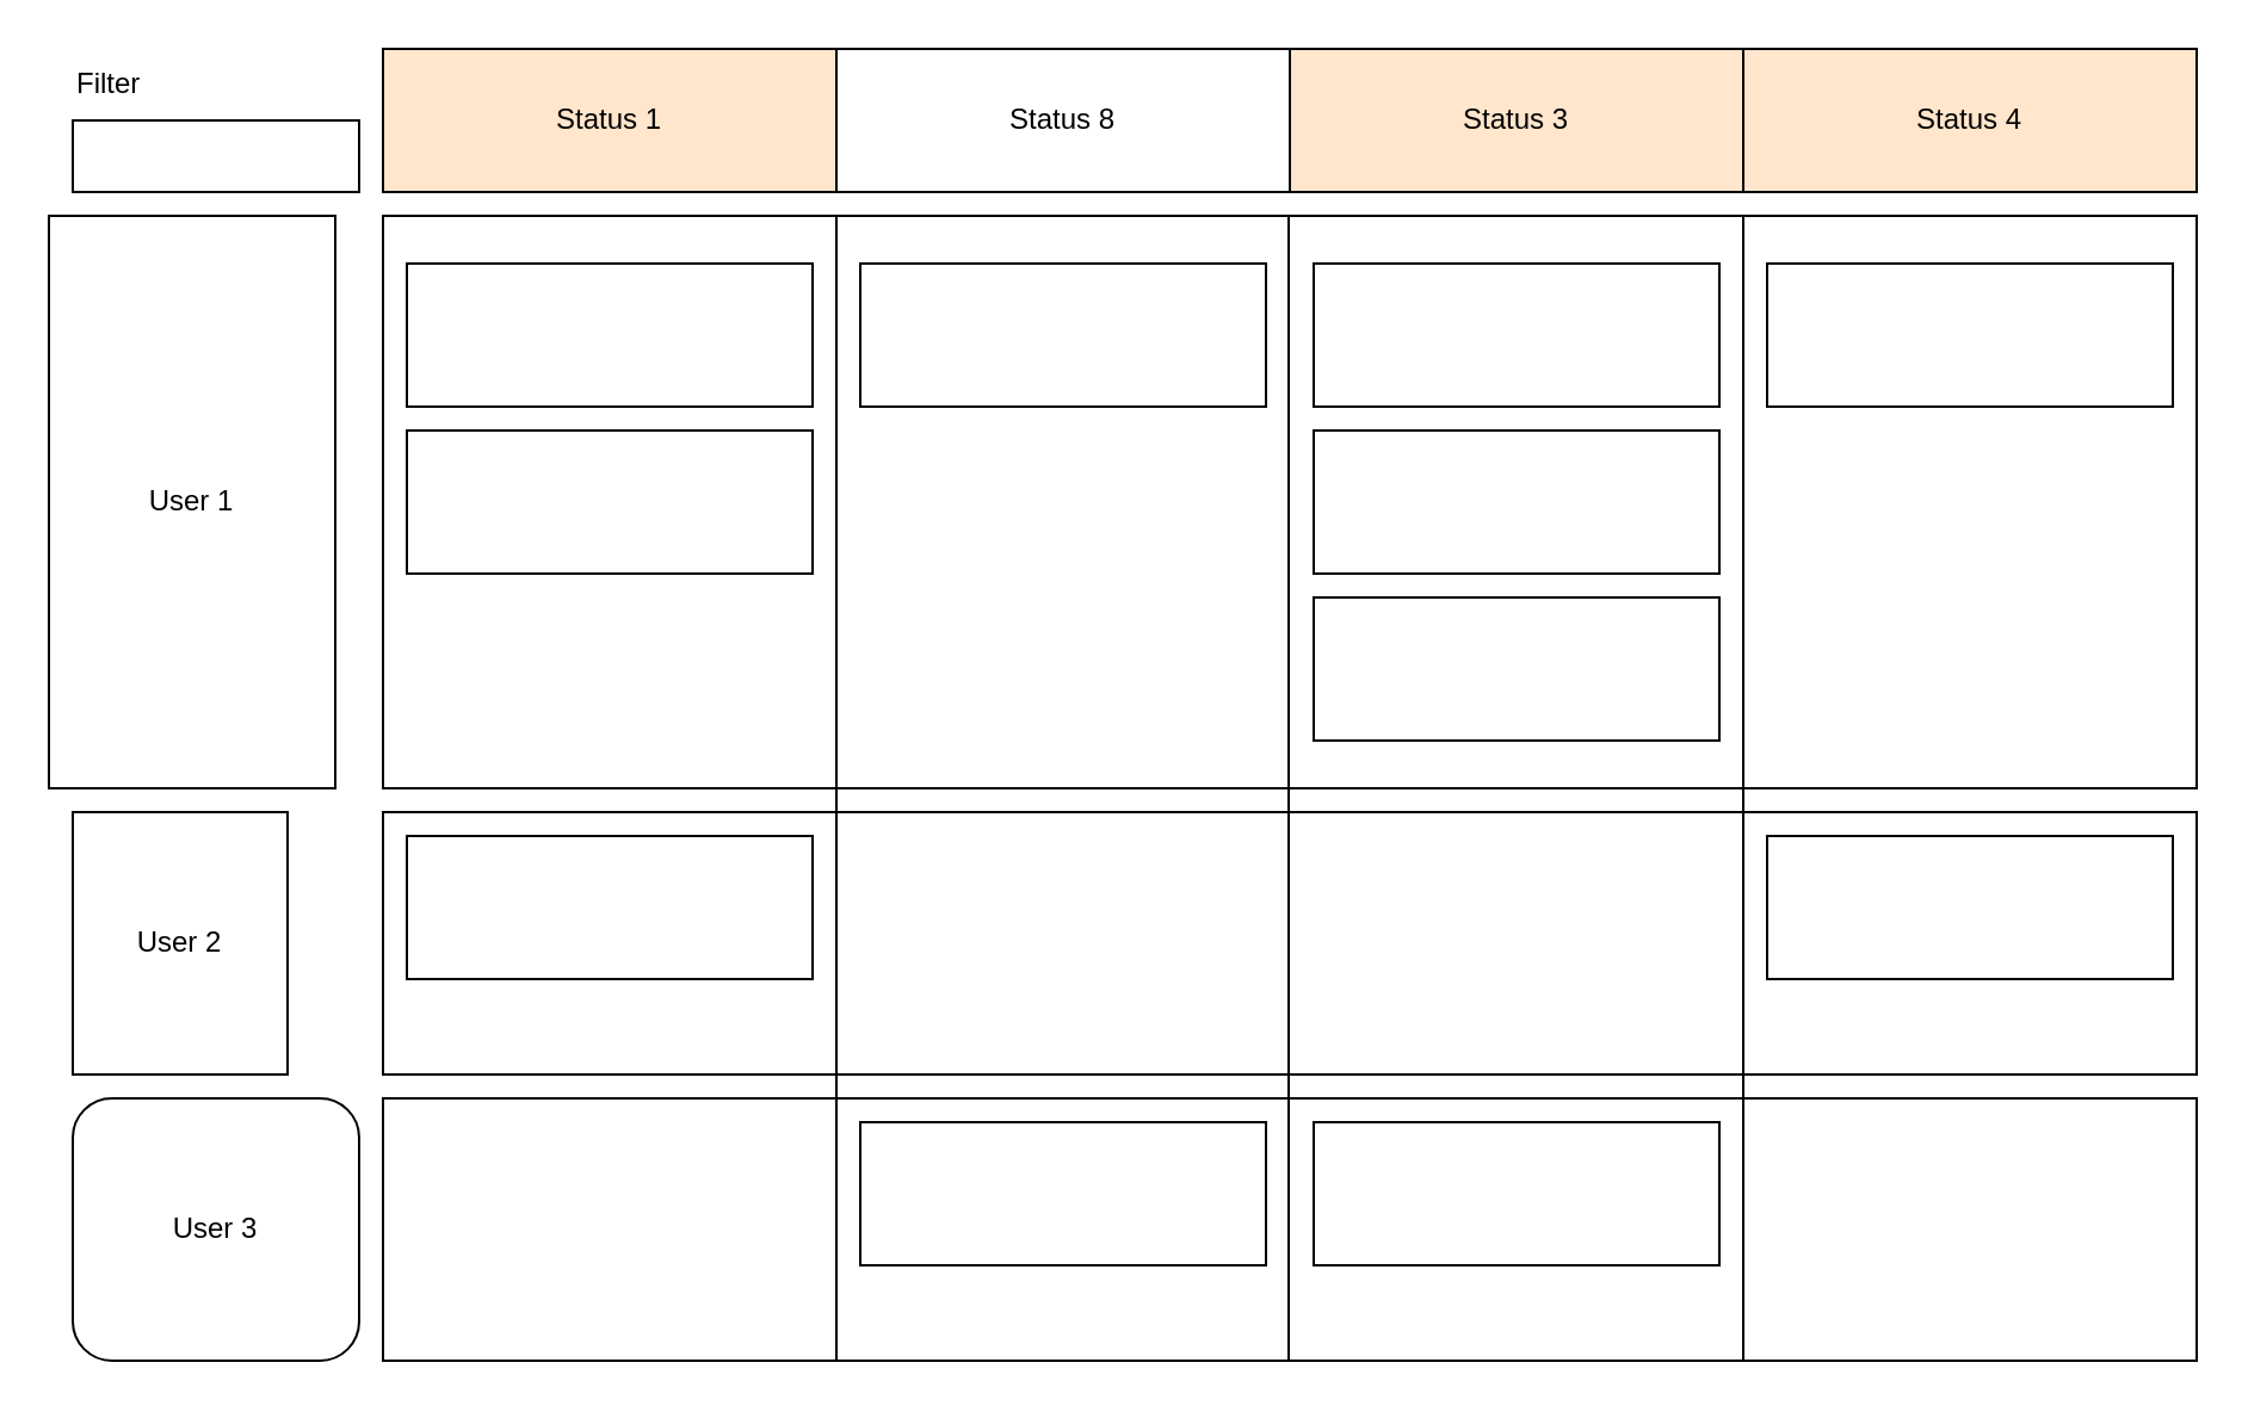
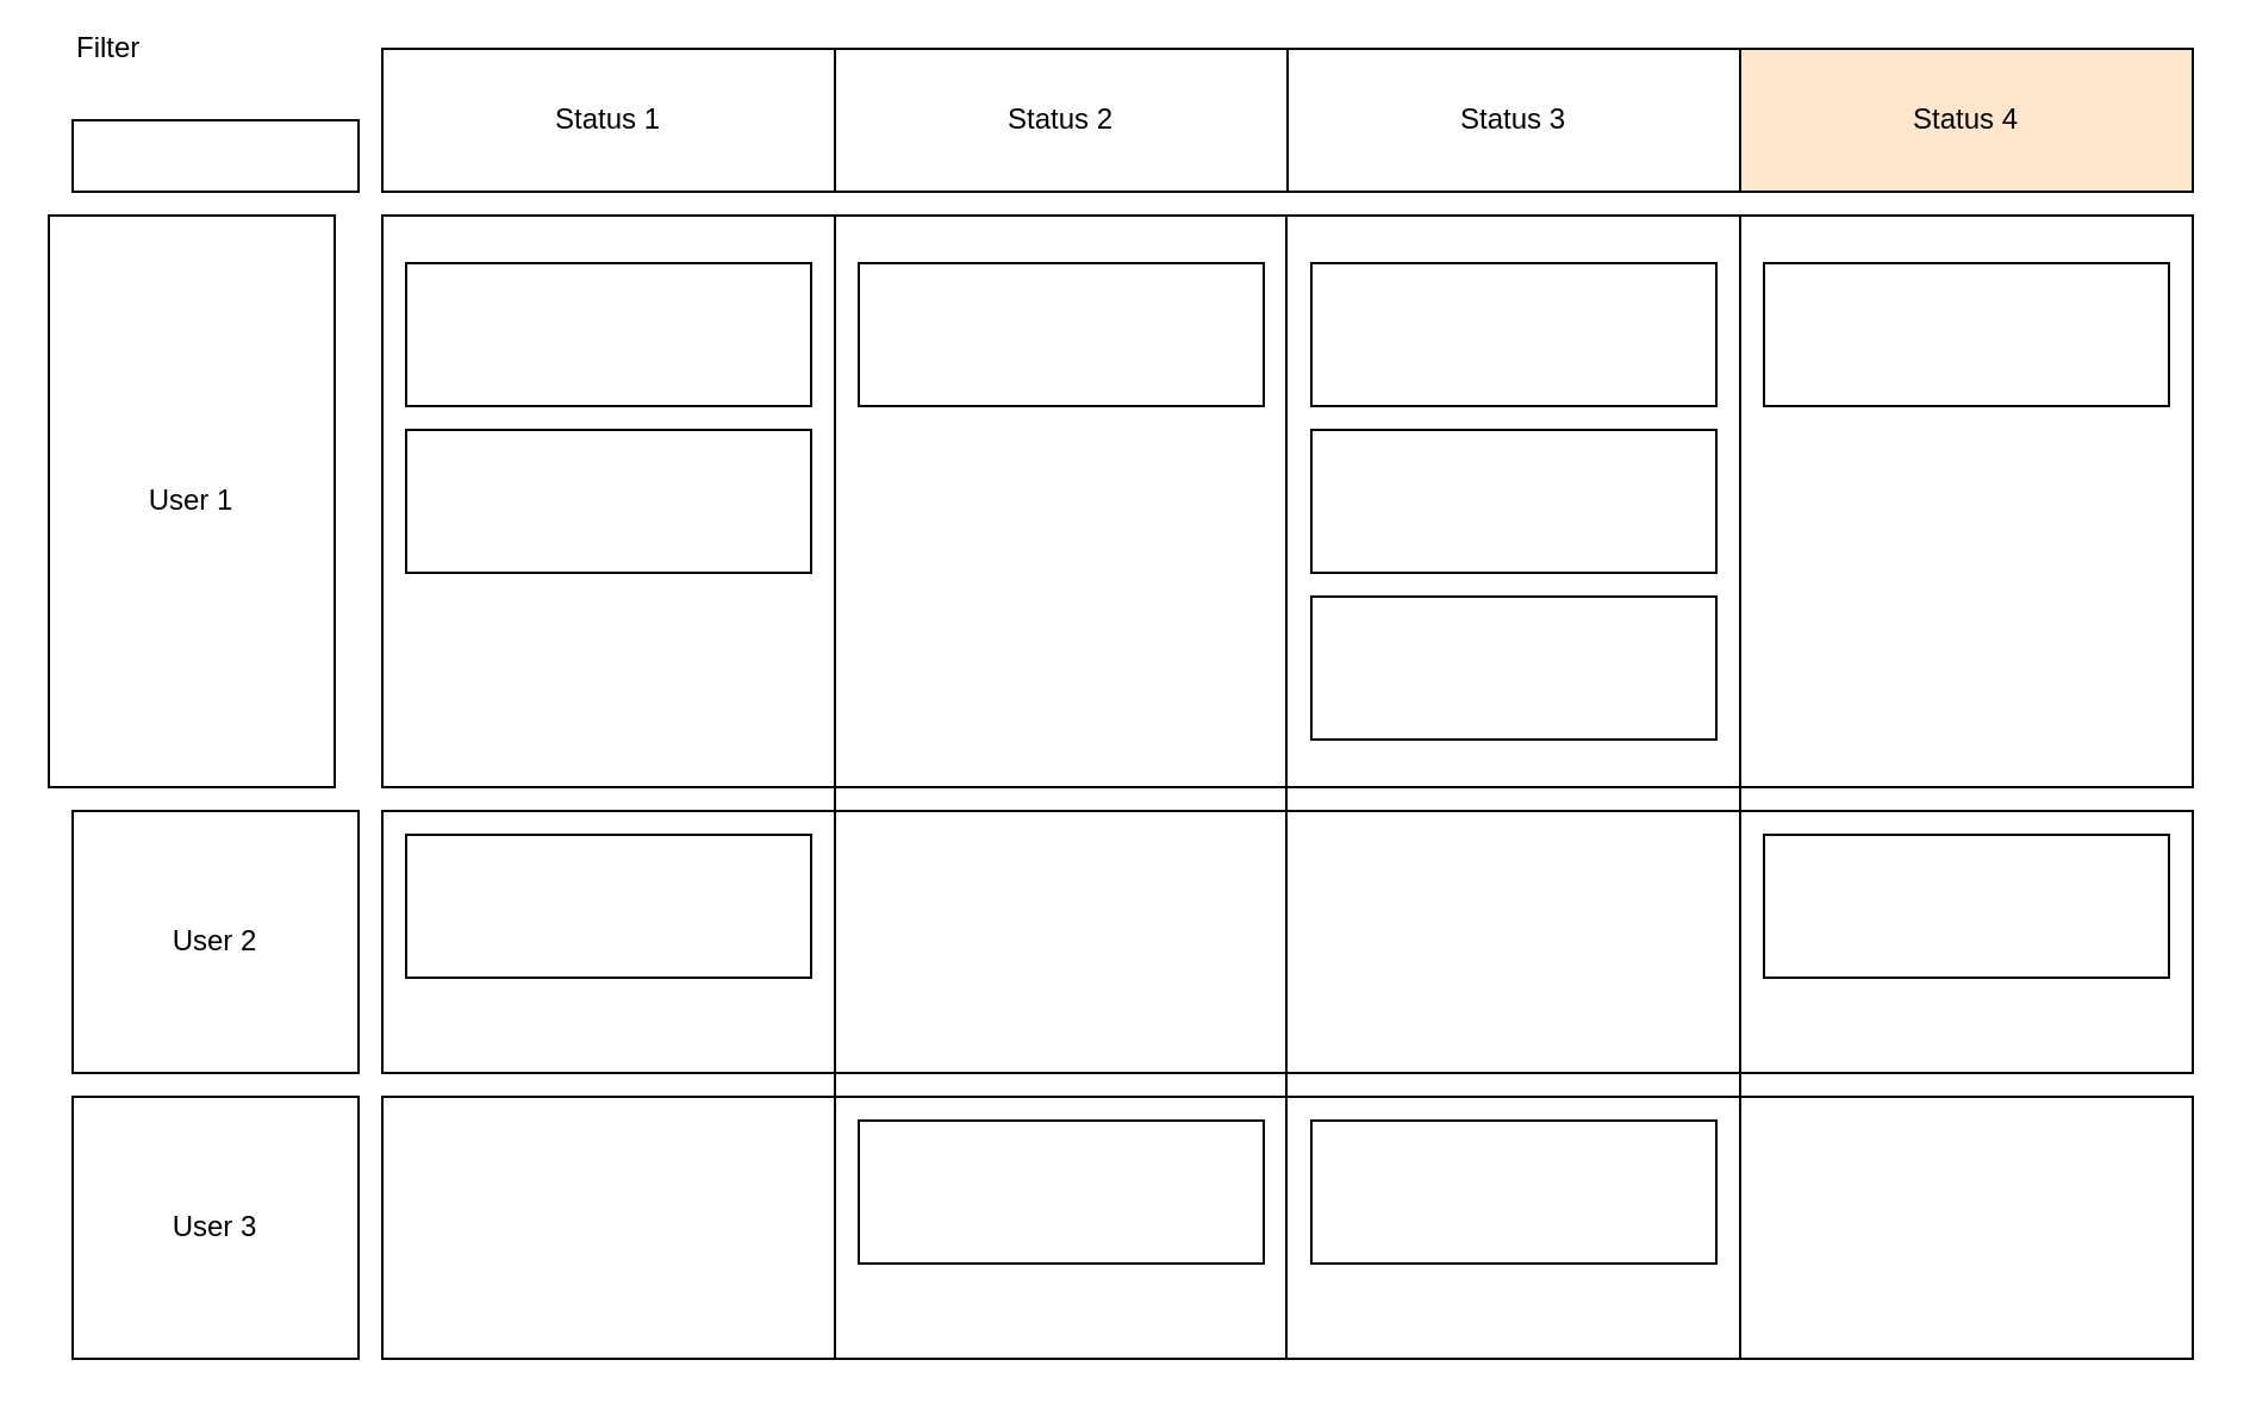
  <mxCell id="0" />
  <mxCell id="1" parent="0" />
  <mxCell id="2" value="" style="rounded=0;whiteSpace=wrap;html=1;" vertex="1" parent="1"><mxGeometry x="160" y="90" width="760" height="240" as="geometry" /></mxCell>
  <mxCell id="3" value="" style="rounded=0;whiteSpace=wrap;html=1;" vertex="1" parent="1"><mxGeometry x="160" y="340" width="760" height="110" as="geometry" /></mxCell>
  <mxCell id="4" value="" style="rounded=0;whiteSpace=wrap;html=1;" vertex="1" parent="1"><mxGeometry x="160" y="460" width="760" height="110" as="geometry" /></mxCell>
  <mxCell id="5" value="" style="endArrow=none;html=1;rounded=0;exitX=0.25;exitY=1;exitDx=0;exitDy=0;" edge="1" parent="1" source="4"><mxGeometry width="50" height="50" relative="1" as="geometry"><mxPoint x="300" y="140" as="sourcePoint" /><mxPoint x="350" y="90" as="targetPoint" /></mxGeometry></mxCell>
  <mxCell id="6" value="" style="endArrow=none;html=1;rounded=0;exitX=0.25;exitY=1;exitDx=0;exitDy=0;" edge="1" parent="1"><mxGeometry width="50" height="50" relative="1" as="geometry"><mxPoint x="539.5" y="570" as="sourcePoint" /><mxPoint x="539.5" y="90" as="targetPoint" /></mxGeometry></mxCell>
  <mxCell id="7" value="" style="endArrow=none;html=1;rounded=0;exitX=0.25;exitY=1;exitDx=0;exitDy=0;" edge="1" parent="1"><mxGeometry width="50" height="50" relative="1" as="geometry"><mxPoint x="730" y="570" as="sourcePoint" /><mxPoint x="730" y="90" as="targetPoint" /></mxGeometry></mxCell>
  <mxCell id="8" value="" style="rounded=0;whiteSpace=wrap;html=1;" vertex="1" parent="1"><mxGeometry x="170" y="110" width="170" height="60" as="geometry" /></mxCell>
  <mxCell id="9" value="" style="rounded=0;whiteSpace=wrap;html=1;" vertex="1" parent="1"><mxGeometry x="170" y="180" width="170" height="60" as="geometry" /></mxCell>
  <mxCell id="10" value="" style="rounded=0;whiteSpace=wrap;html=1;" vertex="1" parent="1"><mxGeometry x="360" y="110" width="170" height="60" as="geometry" /></mxCell>
  <mxCell id="11" value="" style="rounded=0;whiteSpace=wrap;html=1;" vertex="1" parent="1"><mxGeometry x="550" y="110" width="170" height="60" as="geometry" /></mxCell>
  <mxCell id="12" value="" style="rounded=0;whiteSpace=wrap;html=1;" vertex="1" parent="1"><mxGeometry x="740" y="110" width="170" height="60" as="geometry" /></mxCell>
  <mxCell id="13" value="" style="rounded=0;whiteSpace=wrap;html=1;" vertex="1" parent="1"><mxGeometry x="550" y="180" width="170" height="60" as="geometry" /></mxCell>
  <mxCell id="14" value="" style="rounded=0;whiteSpace=wrap;html=1;" vertex="1" parent="1"><mxGeometry x="550" y="250" width="170" height="60" as="geometry" /></mxCell>
- <mxCell id="15" value="Status 1" style="rounded=0;whiteSpace=wrap;html=1;fillColor=#ffe6cc;" vertex="1" parent="1"><mxGeometry x="160" y="20" width="190" height="60" as="geometry" /></mxCell>
- <mxCell id="16" value="Status 8" style="rounded=0;whiteSpace=wrap;html=1;" vertex="1" parent="1"><mxGeometry x="350" y="20" width="190" height="60" as="geometry" /></mxCell>
- <mxCell id="17" value="Status 3" style="rounded=0;whiteSpace=wrap;html=1;fillColor=#ffe6cc;" vertex="1" parent="1"><mxGeometry x="540" y="20" width="190" height="60" as="geometry" /></mxCell>
+ <mxCell id="15" value="Status 1" style="rounded=0;whiteSpace=wrap;html=1;" vertex="1" parent="1"><mxGeometry x="160" y="20" width="190" height="60" as="geometry" /></mxCell>
+ <mxCell id="16" value="Status 2" style="rounded=0;whiteSpace=wrap;html=1;" vertex="1" parent="1"><mxGeometry x="350" y="20" width="190" height="60" as="geometry" /></mxCell>
+ <mxCell id="17" value="Status 3" style="rounded=0;whiteSpace=wrap;html=1;" vertex="1" parent="1"><mxGeometry x="540" y="20" width="190" height="60" as="geometry" /></mxCell>
  <mxCell id="18" value="Status 4" style="rounded=0;whiteSpace=wrap;html=1;fillColor=#ffe6cc;" vertex="1" parent="1"><mxGeometry x="730" y="20" width="190" height="60" as="geometry" /></mxCell>
  <mxCell id="19" value="" style="rounded=0;whiteSpace=wrap;html=1;" vertex="1" parent="1"><mxGeometry x="170" y="350" width="170" height="60" as="geometry" /></mxCell>
  <mxCell id="20" value="" style="rounded=0;whiteSpace=wrap;html=1;" vertex="1" parent="1"><mxGeometry x="740" y="350" width="170" height="60" as="geometry" /></mxCell>
  <mxCell id="21" value="" style="rounded=0;whiteSpace=wrap;html=1;" vertex="1" parent="1"><mxGeometry x="360" y="470" width="170" height="60" as="geometry" /></mxCell>
  <mxCell id="22" value="" style="rounded=0;whiteSpace=wrap;html=1;" vertex="1" parent="1"><mxGeometry x="550" y="470" width="170" height="60" as="geometry" /></mxCell>
  <mxCell id="23" value="User 1" style="rounded=0;whiteSpace=wrap;html=1;" vertex="1" parent="1"><mxGeometry x="20" y="90" width="120" height="240" as="geometry" /></mxCell>
- <mxCell id="24" value="User 2" style="rounded=0;whiteSpace=wrap;html=1;" vertex="1" parent="1"><mxGeometry x="30" y="340" width="90" height="110" as="geometry" /></mxCell>
- <mxCell id="25" value="User 3" style="whiteSpace=wrap;html=1;rounded=1;" vertex="1" parent="1"><mxGeometry x="30" y="460" width="120" height="110" as="geometry" /></mxCell>
+ <mxCell id="24" value="User 2" style="rounded=0;whiteSpace=wrap;html=1;" vertex="1" parent="1"><mxGeometry x="30" y="340" width="120" height="110" as="geometry" /></mxCell>
+ <mxCell id="25" value="User 3" style="rounded=0;whiteSpace=wrap;html=1;" vertex="1" parent="1"><mxGeometry x="30" y="460" width="120" height="110" as="geometry" /></mxCell>
  <mxCell id="26" value="" style="rounded=0;whiteSpace=wrap;html=1;" vertex="1" parent="1"><mxGeometry x="30" y="50" width="120" height="30" as="geometry" /></mxCell>
- <mxCell id="27" value="Filter" style="text;html=1;strokeColor=none;fillColor=none;align=left;verticalAlign=middle;whiteSpace=wrap;rounded=0;" vertex="1" parent="1"><mxGeometry x="30" y="20" width="60" height="30" as="geometry" /></mxCell>
+ <mxCell id="27" value="Filter" style="text;html=1;strokeColor=none;fillColor=none;align=left;verticalAlign=middle;whiteSpace=wrap;rounded=0;" vertex="1" parent="1"><mxGeometry x="30" y="5" width="60" height="30" as="geometry" /></mxCell>
